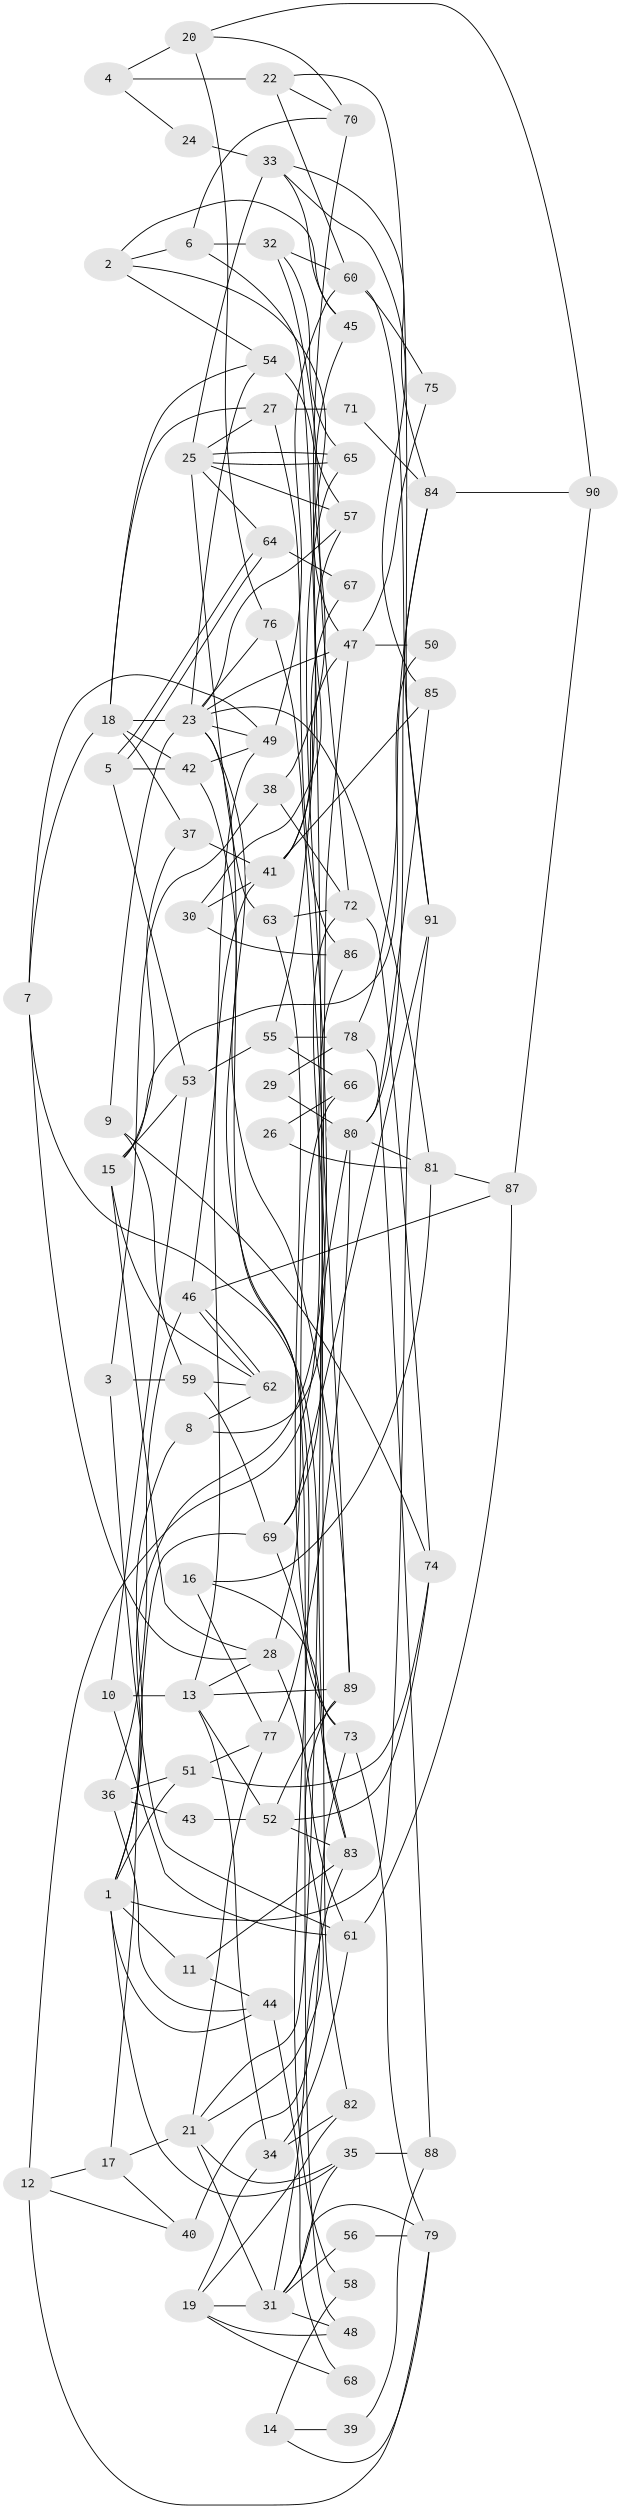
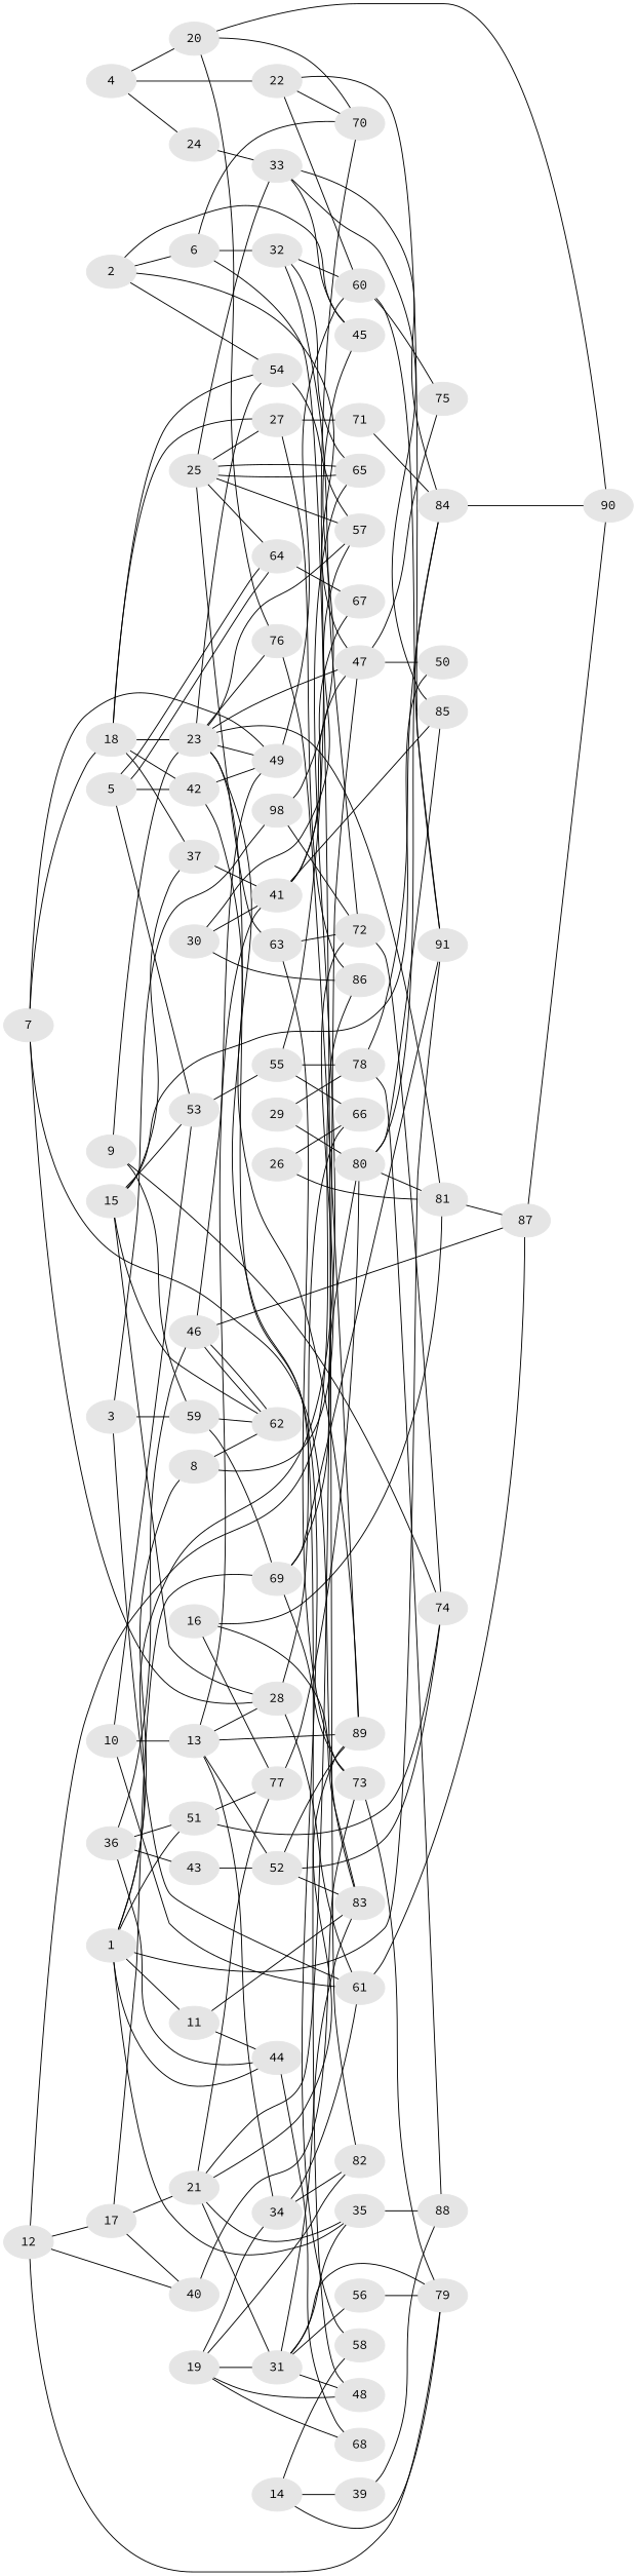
  graph {
    fontname="Source Code Pro"
    rankdir=LR
    node [color=gray90 fontname="Source Code Pro" style=filled]
    edge [fontname="Source Code Pro"]
    1
    8
    11
    35
    44
    51
    65
    91
    62
    72
    83
    88
    68
    74
    77
    2
    6
    45
    47
    54
    32
    70
    82
    50
    75
    57
    3
-   38
+   38 [label=98]
    59
    61
    69
    87
    4
    20
    22
    24
    76
    90
    60
    33
    5
    42
    53
    64
    49
    58
    55
    67
    7
    18
    28
    23
    37
    27
    66
    9
    89
    81
    48
    10
    13
    34
    41
    52
    12
    17
    40
    79
    86
    21
    73
    85
    14
    39
    15
    16
    80
    31
    71
    19
    56
    84
    25
    63
    26
    29
    78
    30
    36
    43
    46
    1 -- 8
    1 -- 11
    1 -- 35
    1 -- 44
    1 -- 51
    1 -- 65
    1 -- 91
    8 -- 62
    8 -- 72
    11 -- 44
    11 -- 83
    35 -- 88
    44 -- 68
    51 -- 74
    51 -- 77
    72 -- 74
    77 -- 80
    2 -- 6
    2 -- 45
    2 -- 47
    2 -- 54
    6 -- 32
    6 -- 70
    6 -- 82
    47 -- 50
    47 -- 75
    54 -- 57
    32 -- 65
    32 -- 72
    32 -- 60
    3 -- 38
    3 -- 59
    3 -- 61
    38 -- 72
    38 -- 45
    59 -- 62
    59 -- 69
    61 -- 87
    69 -- 91
    69 -- 73
    69 -- 80
    87 -- 90
    4 -- 20
    4 -- 22
    4 -- 24
    20 -- 70
    20 -- 76
    20 -- 90
    22 -- 91
    22 -- 70
    22 -- 60
    24 -- 33
    76 -- 89
    60 -- 91
    60 -- 75
    33 -- 45
    33 -- 85
    33 -- 84
    5 -- 42
    5 -- 53
    5 -- 64
    5 -- 64
    42 -- 49
    42 -- 58
    53 -- 55
    64 -- 67
    49 -- 60
    55 -- 70
    55 -- 66
    55 -- 78
    7 -- 83
    7 -- 49
    7 -- 18
    7 -- 28
    18 -- 54
    18 -- 42
    18 -- 23
    18 -- 37
    18 -- 27
    28 -- 61
    28 -- 66
    23 -- 47
    23 -- 54
    23 -- 57
    23 -- 76
    23 -- 49
    23 -- 89
    23 -- 81
    23 -- 48
    37 -- 41
    27 -- 86
    27 -- 71
    9 -- 74
    9 -- 59
    9 -- 23
    81 -- 87
    10 -- 61
    10 -- 53
    10 -- 13
    13 -- 28
    13 -- 89
    13 -- 34
    13 -- 41
    13 -- 52
    34 -- 82
    34 -- 61
    41 -- 47
    41 -- 67
    41 -- 85
    52 -- 83
    52 -- 74
    52 -- 89
    12 -- 17
    12 -- 40
    12 -- 79
    12 -- 86
    17 -- 69
    17 -- 40
    17 -- 21
    40 -- 73
    21 -- 35
    21 -- 77
    21 -- 47
    21 -- 89
    21 -- 31
    73 -- 79
    14 -- 58
    14 -- 79
    14 -- 39
    39 -- 88
    15 -- 62
    15 -- 50
    15 -- 53
    15 -- 28
    15 -- 37
    16 -- 83
    16 -- 77
    16 -- 81
    80 -- 81
    80 -- 85
    80 -- 84
    31 -- 35
    31 -- 83
    31 -- 48
    31 -- 79
    31 -- 56
    71 -- 84
    19 -- 68
    19 -- 82
    19 -- 48
    19 -- 34
    19 -- 31
    56 -- 79
    84 -- 90
    25 -- 65
    25 -- 65
    25 -- 57
    25 -- 33
    25 -- 64
    25 -- 27
    25 -- 63
    63 -- 72
    63 -- 73
    26 -- 66
    26 -- 81
    29 -- 80
    29 -- 78
    78 -- 88
    78 -- 84
    30 -- 57
    30 -- 41
    30 -- 86
    36 -- 44
    36 -- 51
    36 -- 43
    36 -- 46
    43 -- 52
    46 -- 62
    46 -- 62
    46 -- 87
    46 -- 49
  }
